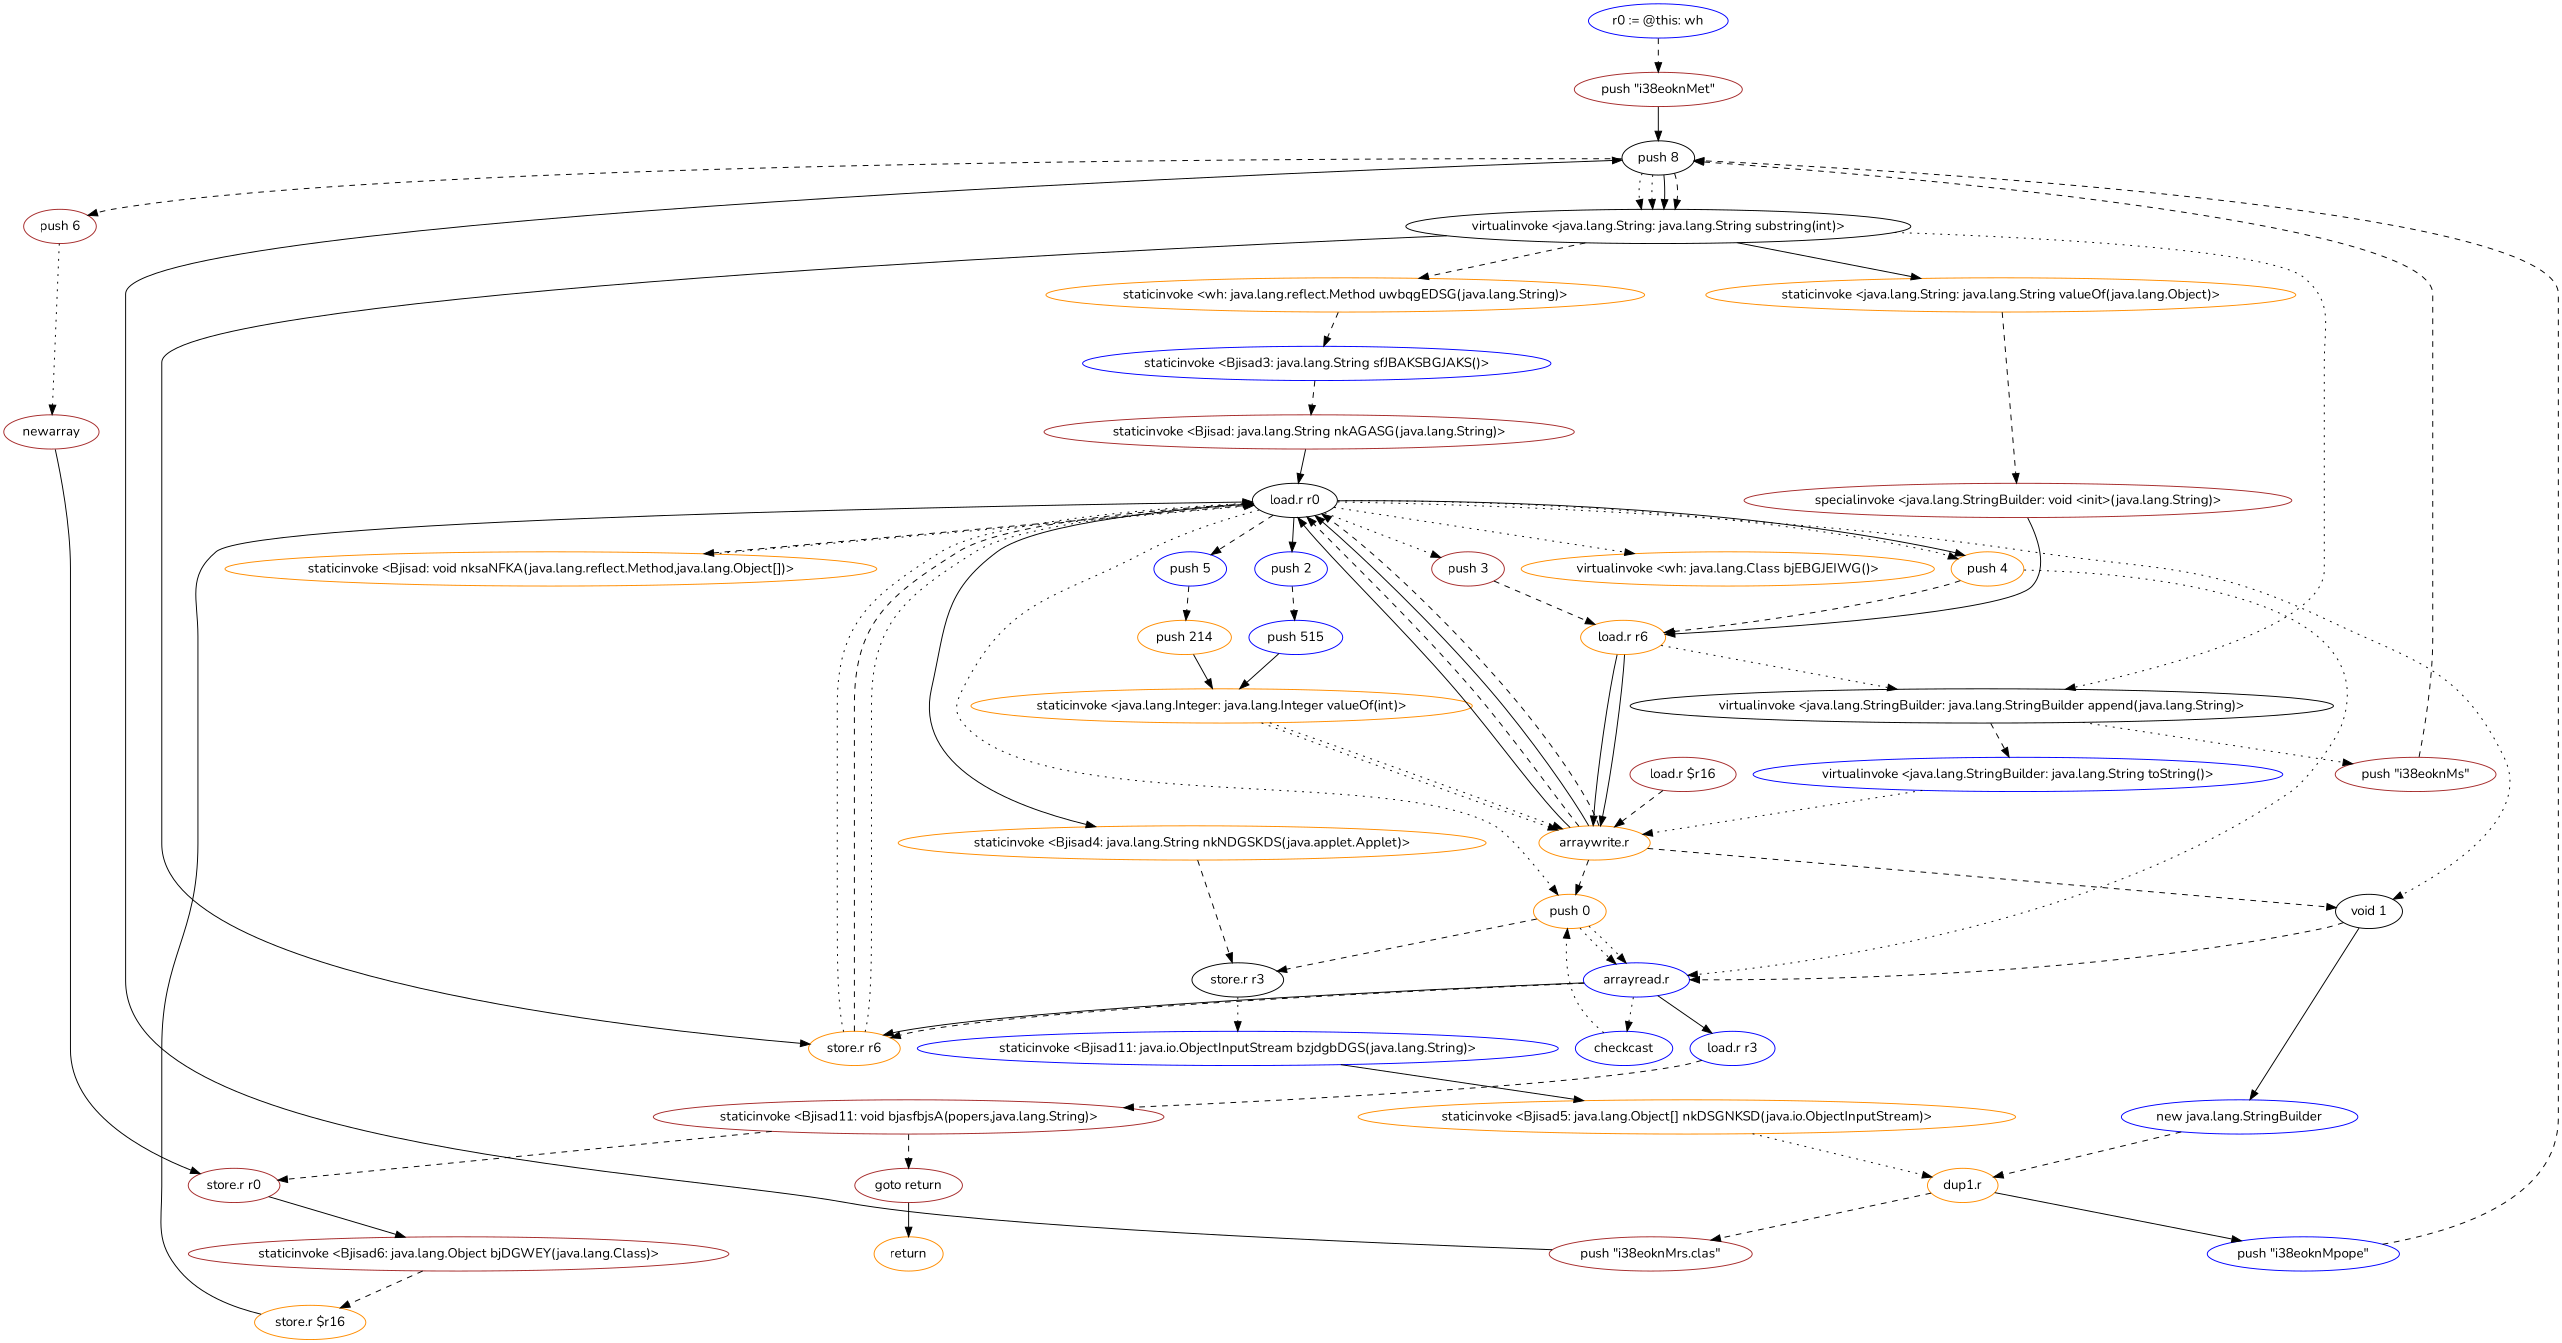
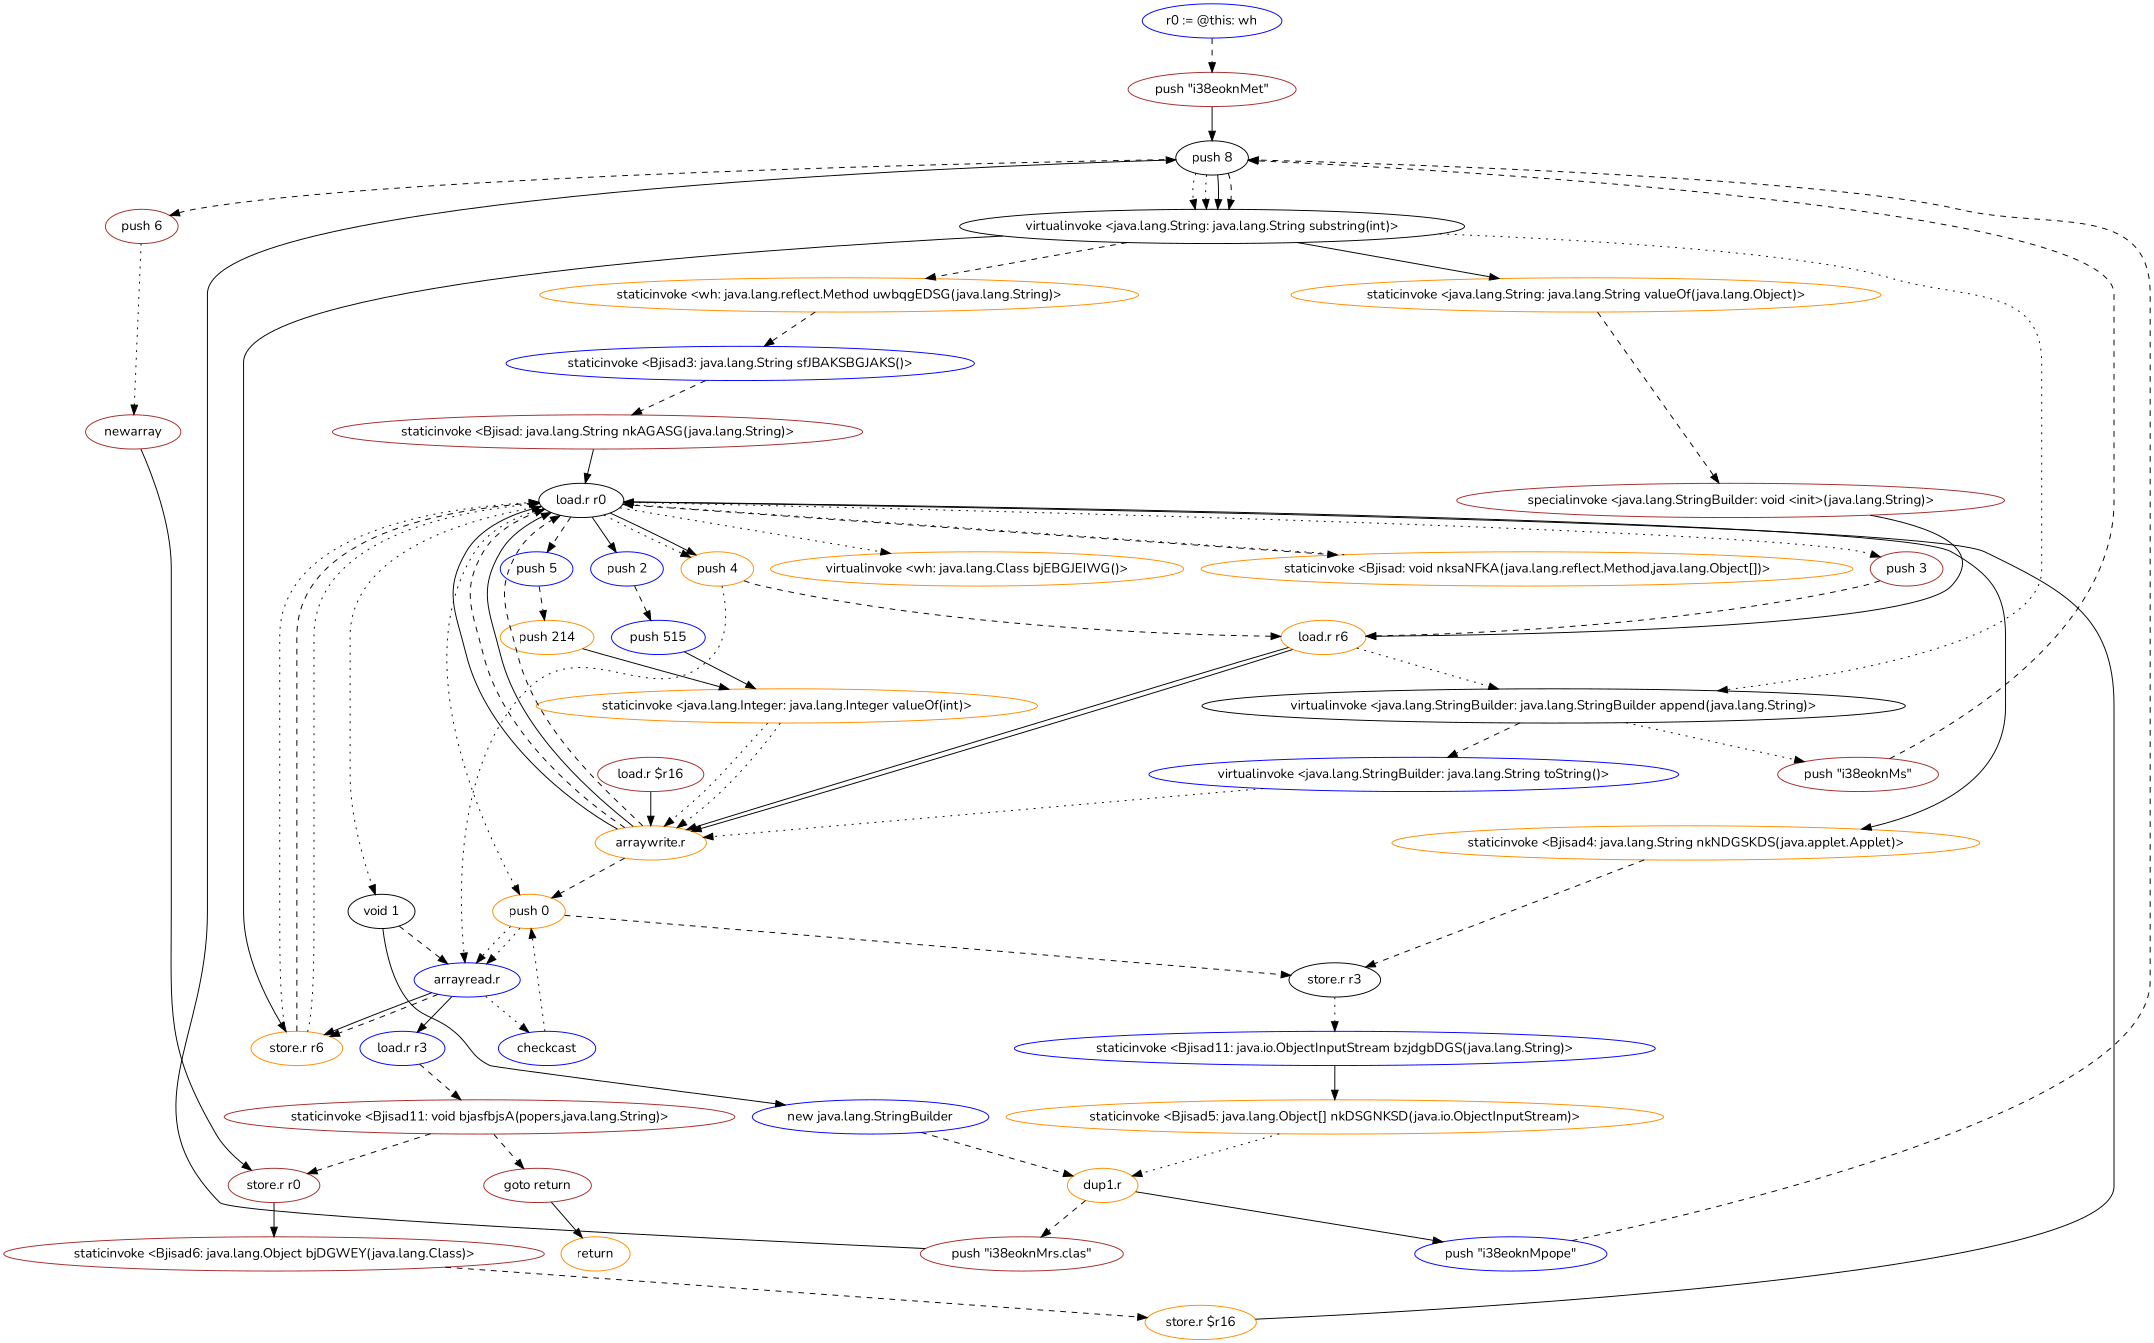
  digraph {
    fontname=Nunito
    node [color=darkorange fontname=Nunito]
    edge [fontname=Nunito style=dashed]
    "r0 := @this: wh" [color=blue]
    "push \"i38eoknMet\"" [color=brown]
    "push 8" [color=black]
    "virtualinvoke <java.lang.String: java.lang.String substring(int)>" [color=black]
    "push 6" [color=brown]
    "staticinvoke <wh: java.lang.reflect.Method uwbqgEDSG(java.lang.String)>"
    "store.r r6"
    "staticinvoke <java.lang.String: java.lang.String valueOf(java.lang.Object)>"
    "virtualinvoke <java.lang.StringBuilder: java.lang.StringBuilder append(java.lang.String)>" [color=black]
    "staticinvoke <Bjisad3: java.lang.String sfJBAKSBGJAKS()>" [color=blue]
    "load.r r0" [color=black]
    "specialinvoke <java.lang.StringBuilder: void <init>(java.lang.String)>" [color=brown]
    "push \"i38eoknMs\"" [color=brown]
    "virtualinvoke <java.lang.StringBuilder: java.lang.String toString()>" [color=blue]
    "staticinvoke <Bjisad: java.lang.String nkAGASG(java.lang.String)>" [color=brown]
    "staticinvoke <Bjisad4: java.lang.String nkNDGSKDS(java.applet.Applet)>"
    "virtualinvoke <wh: java.lang.Class bjEBGJEIWG()>"
    "push 0"
    n19 [color=black label="void 1"]
    "push 2" [color=blue]
    "push 3" [color=brown]
    "push 4"
    "push 5" [color=blue]
    "staticinvoke <Bjisad: void nksaNFKA(java.lang.reflect.Method,java.lang.Object[])>"
    "store.r r3" [color=black]
    "arrayread.r" [color=blue]
    "new java.lang.StringBuilder" [color=blue]
    "push 515" [color=blue]
    "load.r r6"
    "push 214"
    "staticinvoke <Bjisad11: java.io.ObjectInputStream bzjdgbDGS(java.lang.String)>" [color=blue]
    "staticinvoke <Bjisad5: java.lang.Object[] nkDSGNKSD(java.io.ObjectInputStream)>"
    "dup1.r"
    "push \"i38eoknMrs.clas\"" [color=brown]
    "push \"i38eoknMpope\"" [color=blue]
    newarray [color=brown]
    "store.r r0" [color=brown]
    "staticinvoke <Bjisad6: java.lang.Object bjDGWEY(java.lang.Class)>" [color=brown]
    "store.r $r16"
    "load.r $r16" [color=brown]
    "arraywrite.r"
    checkcast [color=blue]
    "load.r r3" [color=blue]
    "staticinvoke <java.lang.Integer: java.lang.Integer valueOf(int)>"
    "staticinvoke <Bjisad11: void bjasfbjsA(popers,java.lang.String)>" [color=brown]
    "goto return" [color=brown]
    return
    "r0 := @this: wh" -> "push \"i38eoknMet\""
    "push \"i38eoknMet\"" -> "push 8" [style=solid]
    "push 8" -> "virtualinvoke <java.lang.String: java.lang.String substring(int)>" [style=dotted]
    "push 8" -> "virtualinvoke <java.lang.String: java.lang.String substring(int)>" [style=dotted]
    "push 8" -> "virtualinvoke <java.lang.String: java.lang.String substring(int)>" [style=solid]
    "push 8" -> "virtualinvoke <java.lang.String: java.lang.String substring(int)>"
    "push 8" -> "push 6"
    "virtualinvoke <java.lang.String: java.lang.String substring(int)>" -> "staticinvoke <wh: java.lang.reflect.Method uwbqgEDSG(java.lang.String)>"
    "virtualinvoke <java.lang.String: java.lang.String substring(int)>" -> "store.r r6" [style=solid]
    "virtualinvoke <java.lang.String: java.lang.String substring(int)>" -> "staticinvoke <java.lang.String: java.lang.String valueOf(java.lang.Object)>" [style=solid]
    "virtualinvoke <java.lang.String: java.lang.String substring(int)>" -> "virtualinvoke <java.lang.StringBuilder: java.lang.StringBuilder append(java.lang.String)>" [style=dotted]
    "push 6" -> newarray [style=dotted]
    "staticinvoke <wh: java.lang.reflect.Method uwbqgEDSG(java.lang.String)>" -> "staticinvoke <Bjisad3: java.lang.String sfJBAKSBGJAKS()>"
    "store.r r6" -> "load.r r0" [style=dotted]
    "store.r r6" -> "load.r r0"
    "store.r r6" -> "load.r r0" [style=dotted]
    "staticinvoke <java.lang.String: java.lang.String valueOf(java.lang.Object)>" -> "specialinvoke <java.lang.StringBuilder: void <init>(java.lang.String)>"
    "virtualinvoke <java.lang.StringBuilder: java.lang.StringBuilder append(java.lang.String)>" -> "push \"i38eoknMs\"" [style=dotted]
    "virtualinvoke <java.lang.StringBuilder: java.lang.StringBuilder append(java.lang.String)>" -> "virtualinvoke <java.lang.StringBuilder: java.lang.String toString()>"
    "staticinvoke <Bjisad3: java.lang.String sfJBAKSBGJAKS()>" -> "staticinvoke <Bjisad: java.lang.String nkAGASG(java.lang.String)>"
    "load.r r0" -> "staticinvoke <Bjisad4: java.lang.String nkNDGSKDS(java.applet.Applet)>" [style=solid]
    "load.r r0" -> "virtualinvoke <wh: java.lang.Class bjEBGJEIWG()>" [style=dotted]
    "load.r r0" -> "push 0" [style=dotted]
    "load.r r0" -> n19 [style=dotted]
    "load.r r0" -> "push 2" [style=solid]
    "load.r r0" -> "push 3" [style=dotted]
    "load.r r0" -> "push 4" [style=dotted]
    "load.r r0" -> "push 4" [style=solid]
    "load.r r0" -> "push 5"
    "load.r r0" -> "staticinvoke <Bjisad: void nksaNFKA(java.lang.reflect.Method,java.lang.Object[])>"
    "specialinvoke <java.lang.StringBuilder: void <init>(java.lang.String)>" -> "load.r r6" [style=solid]
    "push \"i38eoknMs\"" -> "push 8"
    "virtualinvoke <java.lang.StringBuilder: java.lang.String toString()>" -> "arraywrite.r" [style=dotted]
    "staticinvoke <Bjisad: java.lang.String nkAGASG(java.lang.String)>" -> "load.r r0" [style=solid]
    "staticinvoke <Bjisad4: java.lang.String nkNDGSKDS(java.applet.Applet)>" -> "store.r r3"
    "push 0" -> "store.r r3"
    "push 0" -> "arrayread.r" [style=dotted]
    "push 0" -> "arrayread.r" [style=dotted]
    n19 -> "arrayread.r"
    n19 -> "new java.lang.StringBuilder" [style=solid]
    "push 2" -> "push 515"
    "push 3" -> "load.r r6"
    "push 4" -> "arrayread.r" [style=dotted]
    "push 4" -> "load.r r6"
    "push 5" -> "push 214"
    "staticinvoke <Bjisad: void nksaNFKA(java.lang.reflect.Method,java.lang.Object[])>" -> "load.r r0" [style=dotted]
    "store.r r3" -> "staticinvoke <Bjisad11: java.io.ObjectInputStream bzjdgbDGS(java.lang.String)>" [style=dotted]
    "arrayread.r" -> "store.r r6" [style=solid]
    "arrayread.r" -> "store.r r6"
    "arrayread.r" -> checkcast [style=dotted]
    "arrayread.r" -> "load.r r3" [style=solid]
    "new java.lang.StringBuilder" -> "dup1.r"
    "push 515" -> "staticinvoke <java.lang.Integer: java.lang.Integer valueOf(int)>" [style=solid]
    "load.r r6" -> "virtualinvoke <java.lang.StringBuilder: java.lang.StringBuilder append(java.lang.String)>" [style=dotted]
    "load.r r6" -> "arraywrite.r" [style=solid]
    "load.r r6" -> "arraywrite.r" [style=solid]
    "push 214" -> "staticinvoke <java.lang.Integer: java.lang.Integer valueOf(int)>" [style=solid]
    "staticinvoke <Bjisad11: java.io.ObjectInputStream bzjdgbDGS(java.lang.String)>" -> "staticinvoke <Bjisad5: java.lang.Object[] nkDSGNKSD(java.io.ObjectInputStream)>" [style=solid]
    "staticinvoke <Bjisad5: java.lang.Object[] nkDSGNKSD(java.io.ObjectInputStream)>" -> "dup1.r" [style=dotted]
    "dup1.r" -> "push \"i38eoknMrs.clas\""
    "dup1.r" -> "push \"i38eoknMpope\"" [style=solid]
    "push \"i38eoknMrs.clas\"" -> "push 8" [style=solid]
    "push \"i38eoknMpope\"" -> "push 8"
    newarray -> "store.r r0" [style=solid]
    "store.r r0" -> "staticinvoke <Bjisad6: java.lang.Object bjDGWEY(java.lang.Class)>" [style=solid]
    "staticinvoke <Bjisad6: java.lang.Object bjDGWEY(java.lang.Class)>" -> "store.r $r16"
    "store.r $r16" -> "load.r r0" [style=solid]
-   "load.r $r16" -> "arraywrite.r"
+   "load.r $r16" -> "arraywrite.r" [style=solid]
    "arraywrite.r" -> "load.r r0" [style=solid]
    "arraywrite.r" -> "load.r r0"
    "arraywrite.r" -> "load.r r0" [style=solid]
    "arraywrite.r" -> "load.r r0"
    "arraywrite.r" -> "push 0"
-   "arraywrite.r" -> n19
    checkcast -> "push 0" [style=dotted]
    "load.r r3" -> "staticinvoke <Bjisad11: void bjasfbjsA(popers,java.lang.String)>"
    "staticinvoke <java.lang.Integer: java.lang.Integer valueOf(int)>" -> "arraywrite.r" [style=dotted]
    "staticinvoke <java.lang.Integer: java.lang.Integer valueOf(int)>" -> "arraywrite.r" [style=dotted]
    "staticinvoke <Bjisad11: void bjasfbjsA(popers,java.lang.String)>" -> "store.r r0"
    "staticinvoke <Bjisad11: void bjasfbjsA(popers,java.lang.String)>" -> "goto return"
    "goto return" -> return [style=solid]
  }
